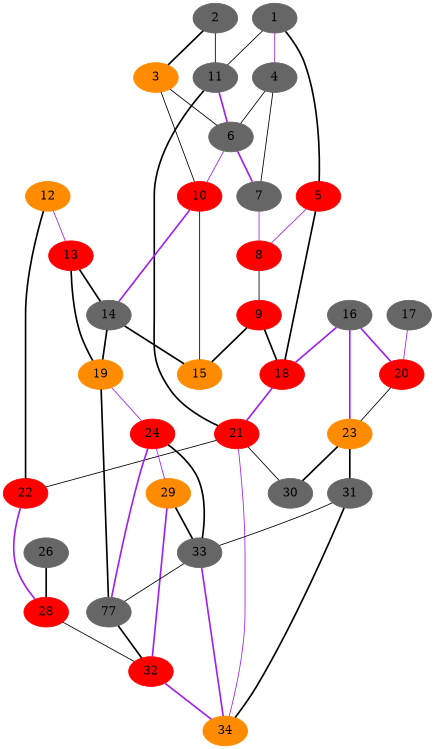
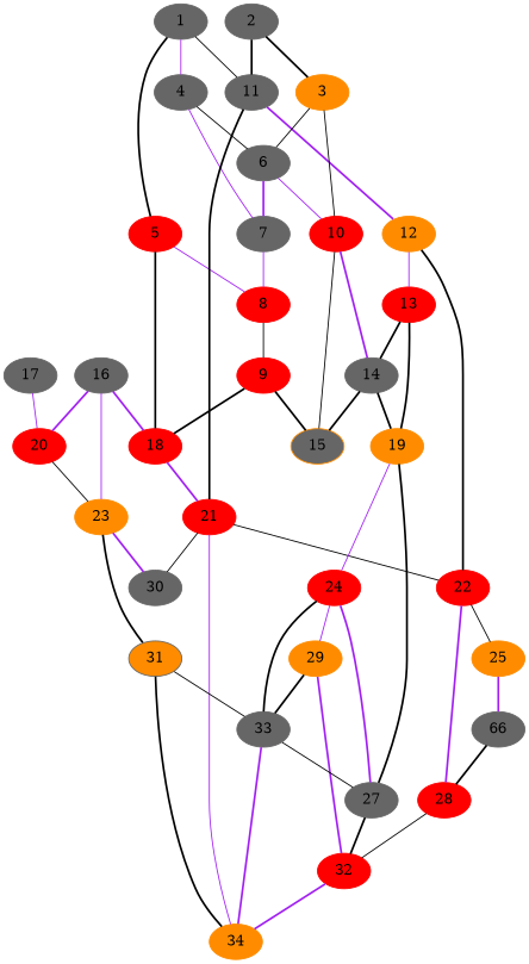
  graph {
    node [color=gray40 style=filled]
    edge [color=black style=bold weight=1.0]
    1
    4
    5 [color=red]
    11
    6
    7
    8 [color=red]
    18 [color=red]
    12 [color=darkorange]
    21 [color=red]
    2
    3 [color=darkorange]
    10 [color=red]
-   15 [color=darkorange]
+   15 [color=darkorange fillcolor=gray40]
    14
    9 [color=red]
    19 [color=darkorange]
    13 [color=red]
    22 [color=red]
    30
    34 [color=darkorange]
+   25 [color=darkorange]
    28 [color=red]
-   26
+   26 [label=66]
    24 [color=red]
-   27 [label=77]
+   27
    20 [color=red]
    17
    16
    23 [color=darkorange]
-   31
+   31 [fillcolor=darkorange]
    29 [color=darkorange]
    33
    32 [color=red]
    1 -- 4 [color=purple style=solid]
    1 -- 5
    1 -- 11 [style=solid]
    4 -- 6 [style=solid]
-   4 -- 7 [style=solid]
+   4 -- 7 [color=purple style=solid]
    5 -- 8 [color=purple style=solid]
    5 -- 18
-   11 -- 6 [color=purple]
+   11 -- 12 [color=purple]
    11 -- 21 [weight=2.0]
    6 -- 7 [color=purple]
    6 -- 10 [color=purple style=solid]
    7 -- 8 [color=purple style=solid weight=2.0]
    8 -- 9 [style=solid]
    18 -- 21 [color=purple]
    12 -- 13 [color=purple style=solid]
    12 -- 22
    21 -- 22 [style=solid]
    21 -- 30 [style=solid]
    21 -- 34 [color=purple style=solid]
-   2 -- 11 [style=solid weight=2.0]
+   2 -- 11 [weight=2.0]
    2 -- 3
    3 -- 6 [style=solid]
    3 -- 10 [style=solid]
    10 -- 15 [style=solid]
    10 -- 14 [color=purple]
    14 -- 15
    14 -- 19
    9 -- 18
    9 -- 15
    19 -- 24 [color=purple style=solid]
    19 -- 27
    13 -- 14
    13 -- 19
+   22 -- 25 [style=solid]
    22 -- 28 [color=purple]
+   25 -- 26 [color=purple weight=2.0]
    28 -- 32 [style=solid]
    26 -- 28
    24 -- 27 [color=purple]
    24 -- 29 [color=purple style=solid]
    24 -- 33
    27 -- 32
    20 -- 23 [style=solid]
    17 -- 20 [color=purple style=solid weight=2.0]
    16 -- 18 [color=purple]
    16 -- 20 [color=purple]
-   16 -- 23 [color=purple]
-   23 -- 30
+   16 -- 23 [color=purple style=solid]
+   23 -- 30 [color=purple]
    23 -- 31
    31 -- 34
    31 -- 33 [style=solid]
    29 -- 33
    29 -- 32 [color=purple]
    33 -- 34 [color=purple]
    33 -- 27 [style=solid]
    32 -- 34 [color=purple]
  }
